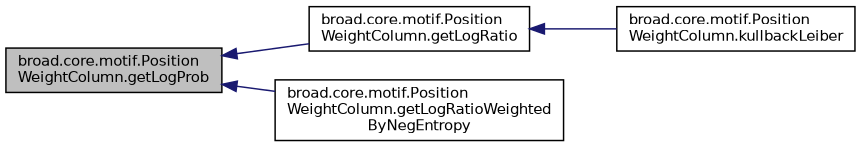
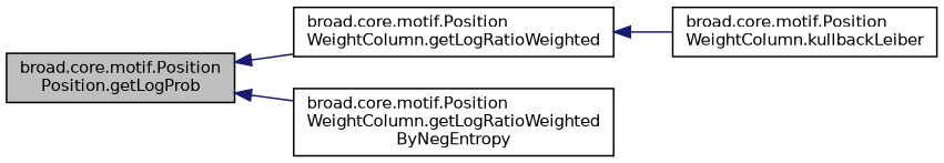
  digraph {
    rankdir=LR
    node [color=black fillcolor=white fontname=Helvetica fontsize=10 shape=record style=filled]
    edge [color=midnightblue dir=back fontname=Helvetica fontsize=10 labelfontname=Helvetica labelfontsize=10 style=solid]
-   n1 [fillcolor=grey75 fontcolor=black height=0.2 label="broad.core.motif.Position\lWeightColumn.getLogProb" width=0.4]
-   n2 [height=0.2 label="broad.core.motif.Position\lWeightColumn.getLogRatio" width=0.4]
+   n1 [fillcolor=grey75 fontcolor=black height=0.2 label="broad.core.motif.Position\lPosition.getLogProb" width=0.4]
+   n2 [height=0.2 label="broad.core.motif.Position\lWeightColumn.getLogRatioWeighted" width=0.4]
    n3 [height=0.2 label="broad.core.motif.Position\lWeightColumn.getLogRatioWeighted\lByNegEntropy" width=0.4]
    n4 [height=0.2 label="broad.core.motif.Position\lWeightColumn.kullbackLeiber" width=0.4]
    n1 -> n2
    n1 -> n3
    n2 -> n4
  }
